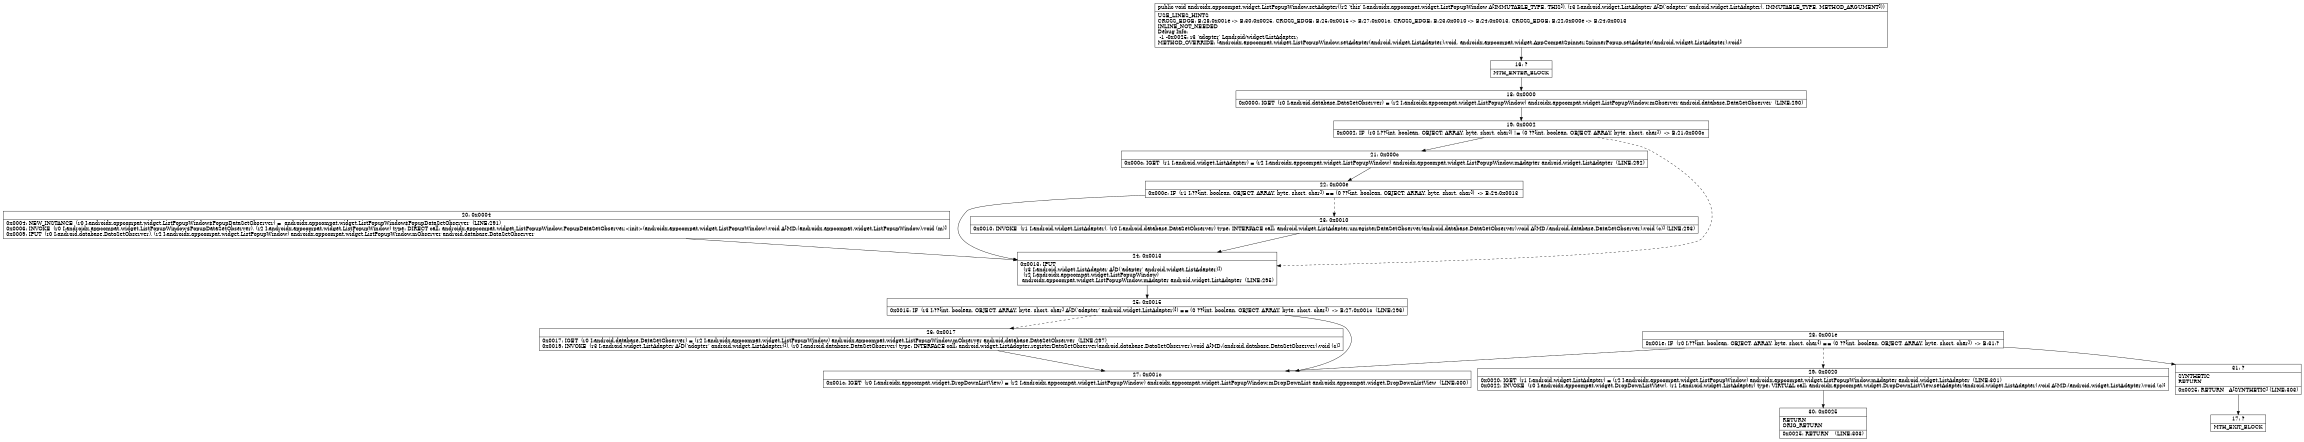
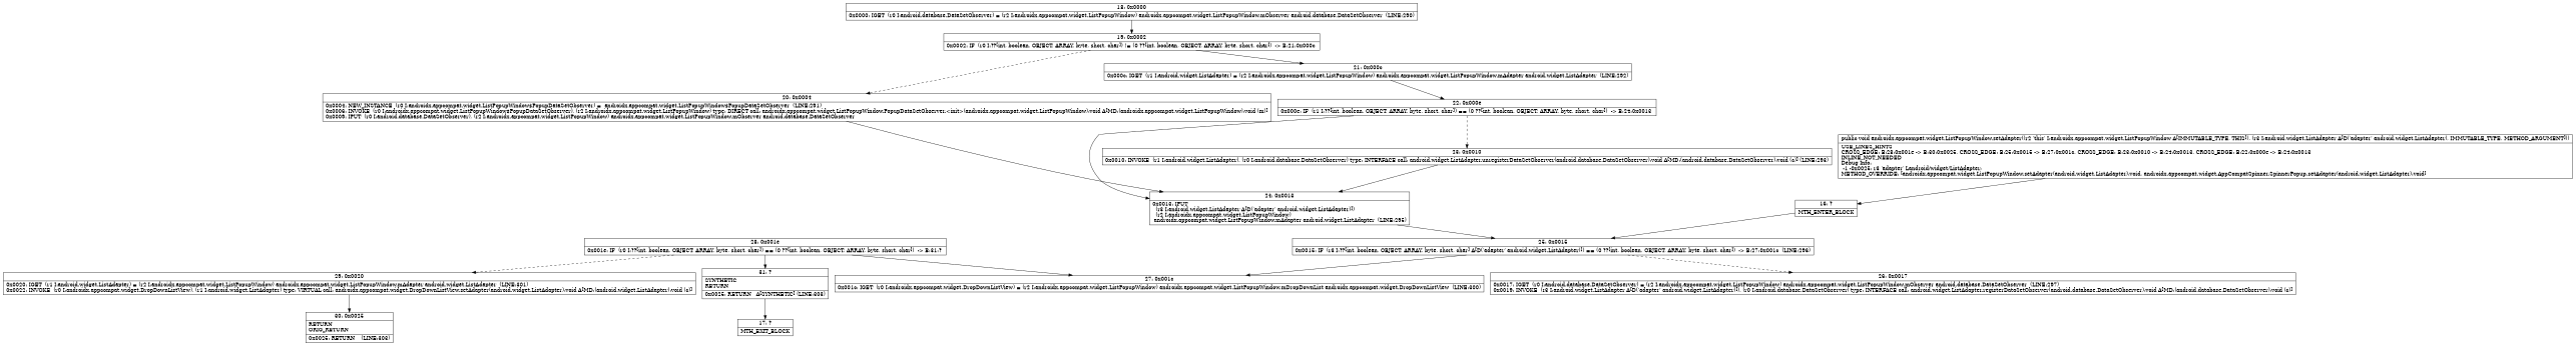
  digraph {
    node [shape=record]
    n1 [label="{16\:\ ?|MTH_ENTER_BLOCK\l}"]
    n2 [label="{18\:\ 0x0000|0x0000: IGET  (r0 I:android.database.DataSetObserver) = (r2 I:androidx.appcompat.widget.ListPopupWindow) androidx.appcompat.widget.ListPopupWindow.mObserver android.database.DataSetObserver  (LINE:290)\l}"]
    n3 [label="{19\:\ 0x0002|0x0002: IF  (r0 I:??[int, boolean, OBJECT, ARRAY, byte, short, char]) != (0 ??[int, boolean, OBJECT, ARRAY, byte, short, char])  \-\> B:21:0x000c \l}"]
    n4 [label="{20\:\ 0x0004|0x0004: NEW_INSTANCE  (r0 I:androidx.appcompat.widget.ListPopupWindow$PopupDataSetObserver) =  androidx.appcompat.widget.ListPopupWindow$PopupDataSetObserver  (LINE:291)\l0x0006: INVOKE  (r0 I:androidx.appcompat.widget.ListPopupWindow$PopupDataSetObserver), (r2 I:androidx.appcompat.widget.ListPopupWindow) type: DIRECT call: androidx.appcompat.widget.ListPopupWindow.PopupDataSetObserver.\<init\>(androidx.appcompat.widget.ListPopupWindow):void A[MD:(androidx.appcompat.widget.ListPopupWindow):void (m)]\l0x0009: IPUT  (r0 I:android.database.DataSetObserver), (r2 I:androidx.appcompat.widget.ListPopupWindow) androidx.appcompat.widget.ListPopupWindow.mObserver android.database.DataSetObserver \l}"]
    n5 [label="{21\:\ 0x000c|0x000c: IGET  (r1 I:android.widget.ListAdapter) = (r2 I:androidx.appcompat.widget.ListPopupWindow) androidx.appcompat.widget.ListPopupWindow.mAdapter android.widget.ListAdapter  (LINE:292)\l}"]
    n6 [label="{24\:\ 0x0013|0x0013: IPUT  \l  (r3 I:android.widget.ListAdapter A[D('adapter' android.widget.ListAdapter)])\l  (r2 I:androidx.appcompat.widget.ListPopupWindow)\l androidx.appcompat.widget.ListPopupWindow.mAdapter android.widget.ListAdapter  (LINE:295)\l}"]
    n7 [label="{22\:\ 0x000e|0x000e: IF  (r1 I:??[int, boolean, OBJECT, ARRAY, byte, short, char]) == (0 ??[int, boolean, OBJECT, ARRAY, byte, short, char])  \-\> B:24:0x0013 \l}"]
    n8 [label="{25\:\ 0x0015|0x0015: IF  (r3 I:??[int, boolean, OBJECT, ARRAY, byte, short, char] A[D('adapter' android.widget.ListAdapter)]) == (0 ??[int, boolean, OBJECT, ARRAY, byte, short, char])  \-\> B:27:0x001c  (LINE:296)\l}"]
    n9 [label="{26\:\ 0x0017|0x0017: IGET  (r0 I:android.database.DataSetObserver) = (r2 I:androidx.appcompat.widget.ListPopupWindow) androidx.appcompat.widget.ListPopupWindow.mObserver android.database.DataSetObserver  (LINE:297)\l0x0019: INVOKE  (r3 I:android.widget.ListAdapter A[D('adapter' android.widget.ListAdapter)]), (r0 I:android.database.DataSetObserver) type: INTERFACE call: android.widget.ListAdapter.registerDataSetObserver(android.database.DataSetObserver):void A[MD:(android.database.DataSetObserver):void (c)]\l}"]
    n10 [label="{27\:\ 0x001c|0x001c: IGET  (r0 I:androidx.appcompat.widget.DropDownListView) = (r2 I:androidx.appcompat.widget.ListPopupWindow) androidx.appcompat.widget.ListPopupWindow.mDropDownList androidx.appcompat.widget.DropDownListView  (LINE:300)\l}"]
    n11 [label="{28\:\ 0x001e|0x001e: IF  (r0 I:??[int, boolean, OBJECT, ARRAY, byte, short, char]) == (0 ??[int, boolean, OBJECT, ARRAY, byte, short, char])  \-\> B:31:? \l}"]
    n12 [label="{29\:\ 0x0020|0x0020: IGET  (r1 I:android.widget.ListAdapter) = (r2 I:androidx.appcompat.widget.ListPopupWindow) androidx.appcompat.widget.ListPopupWindow.mAdapter android.widget.ListAdapter  (LINE:301)\l0x0022: INVOKE  (r0 I:androidx.appcompat.widget.DropDownListView), (r1 I:android.widget.ListAdapter) type: VIRTUAL call: androidx.appcompat.widget.DropDownListView.setAdapter(android.widget.ListAdapter):void A[MD:(android.widget.ListAdapter):void (c)]\l}"]
    n13 [label="{31\:\ ?|SYNTHETIC\lRETURN\l|0x0025: RETURN   A[SYNTHETIC] (LINE:303)\l}"]
    n14 [label="{30\:\ 0x0025|RETURN\lORIG_RETURN\l|0x0025: RETURN    (LINE:303)\l}"]
    n15 [label="{17\:\ ?|MTH_EXIT_BLOCK\l}"]
    n16 [label="{23\:\ 0x0010|0x0010: INVOKE  (r1 I:android.widget.ListAdapter), (r0 I:android.database.DataSetObserver) type: INTERFACE call: android.widget.ListAdapter.unregisterDataSetObserver(android.database.DataSetObserver):void A[MD:(android.database.DataSetObserver):void (c)] (LINE:293)\l}"]
    n17 [label="{public void androidx.appcompat.widget.ListPopupWindow.setAdapter((r2 'this' I:androidx.appcompat.widget.ListPopupWindow A[IMMUTABLE_TYPE, THIS]), (r3 I:android.widget.ListAdapter A[D('adapter' android.widget.ListAdapter), IMMUTABLE_TYPE, METHOD_ARGUMENT]))  | USE_LINES_HINTS\lCROSS_EDGE: B:28:0x001e \-\> B:30:0x0025, CROSS_EDGE: B:25:0x0015 \-\> B:27:0x001c, CROSS_EDGE: B:23:0x0010 \-\> B:24:0x0013, CROSS_EDGE: B:22:0x000e \-\> B:24:0x0013\lINLINE_NOT_NEEDED\lDebug Info:\l  \-1 \-0x0025: r3 'adapter' Landroid\/widget\/ListAdapter;\lMETHOD_OVERRIDE: [androidx.appcompat.widget.ListPopupWindow.setAdapter(android.widget.ListAdapter):void, androidx.appcompat.widget.AppCompatSpinner.SpinnerPopup.setAdapter(android.widget.ListAdapter):void]\l}"]
-   n1 -> n2
+   n1 -> n8
    n2 -> n3
-   n3 -> n6 [style=dashed]
+   n3 -> n4 [style=dashed]
    n3 -> n5
    n4 -> n6
    n5 -> n7
    n6 -> n8
    n7 -> n6
    n7 -> n16 [style=dashed]
    n8 -> n9 [style=dashed]
    n8 -> n10
-   n9 -> n10
    n11 -> n10
    n11 -> n12 [style=dashed]
    n11 -> n13
    n12 -> n14
    n13 -> n15
    n16 -> n6
    n17 -> n1
  }
